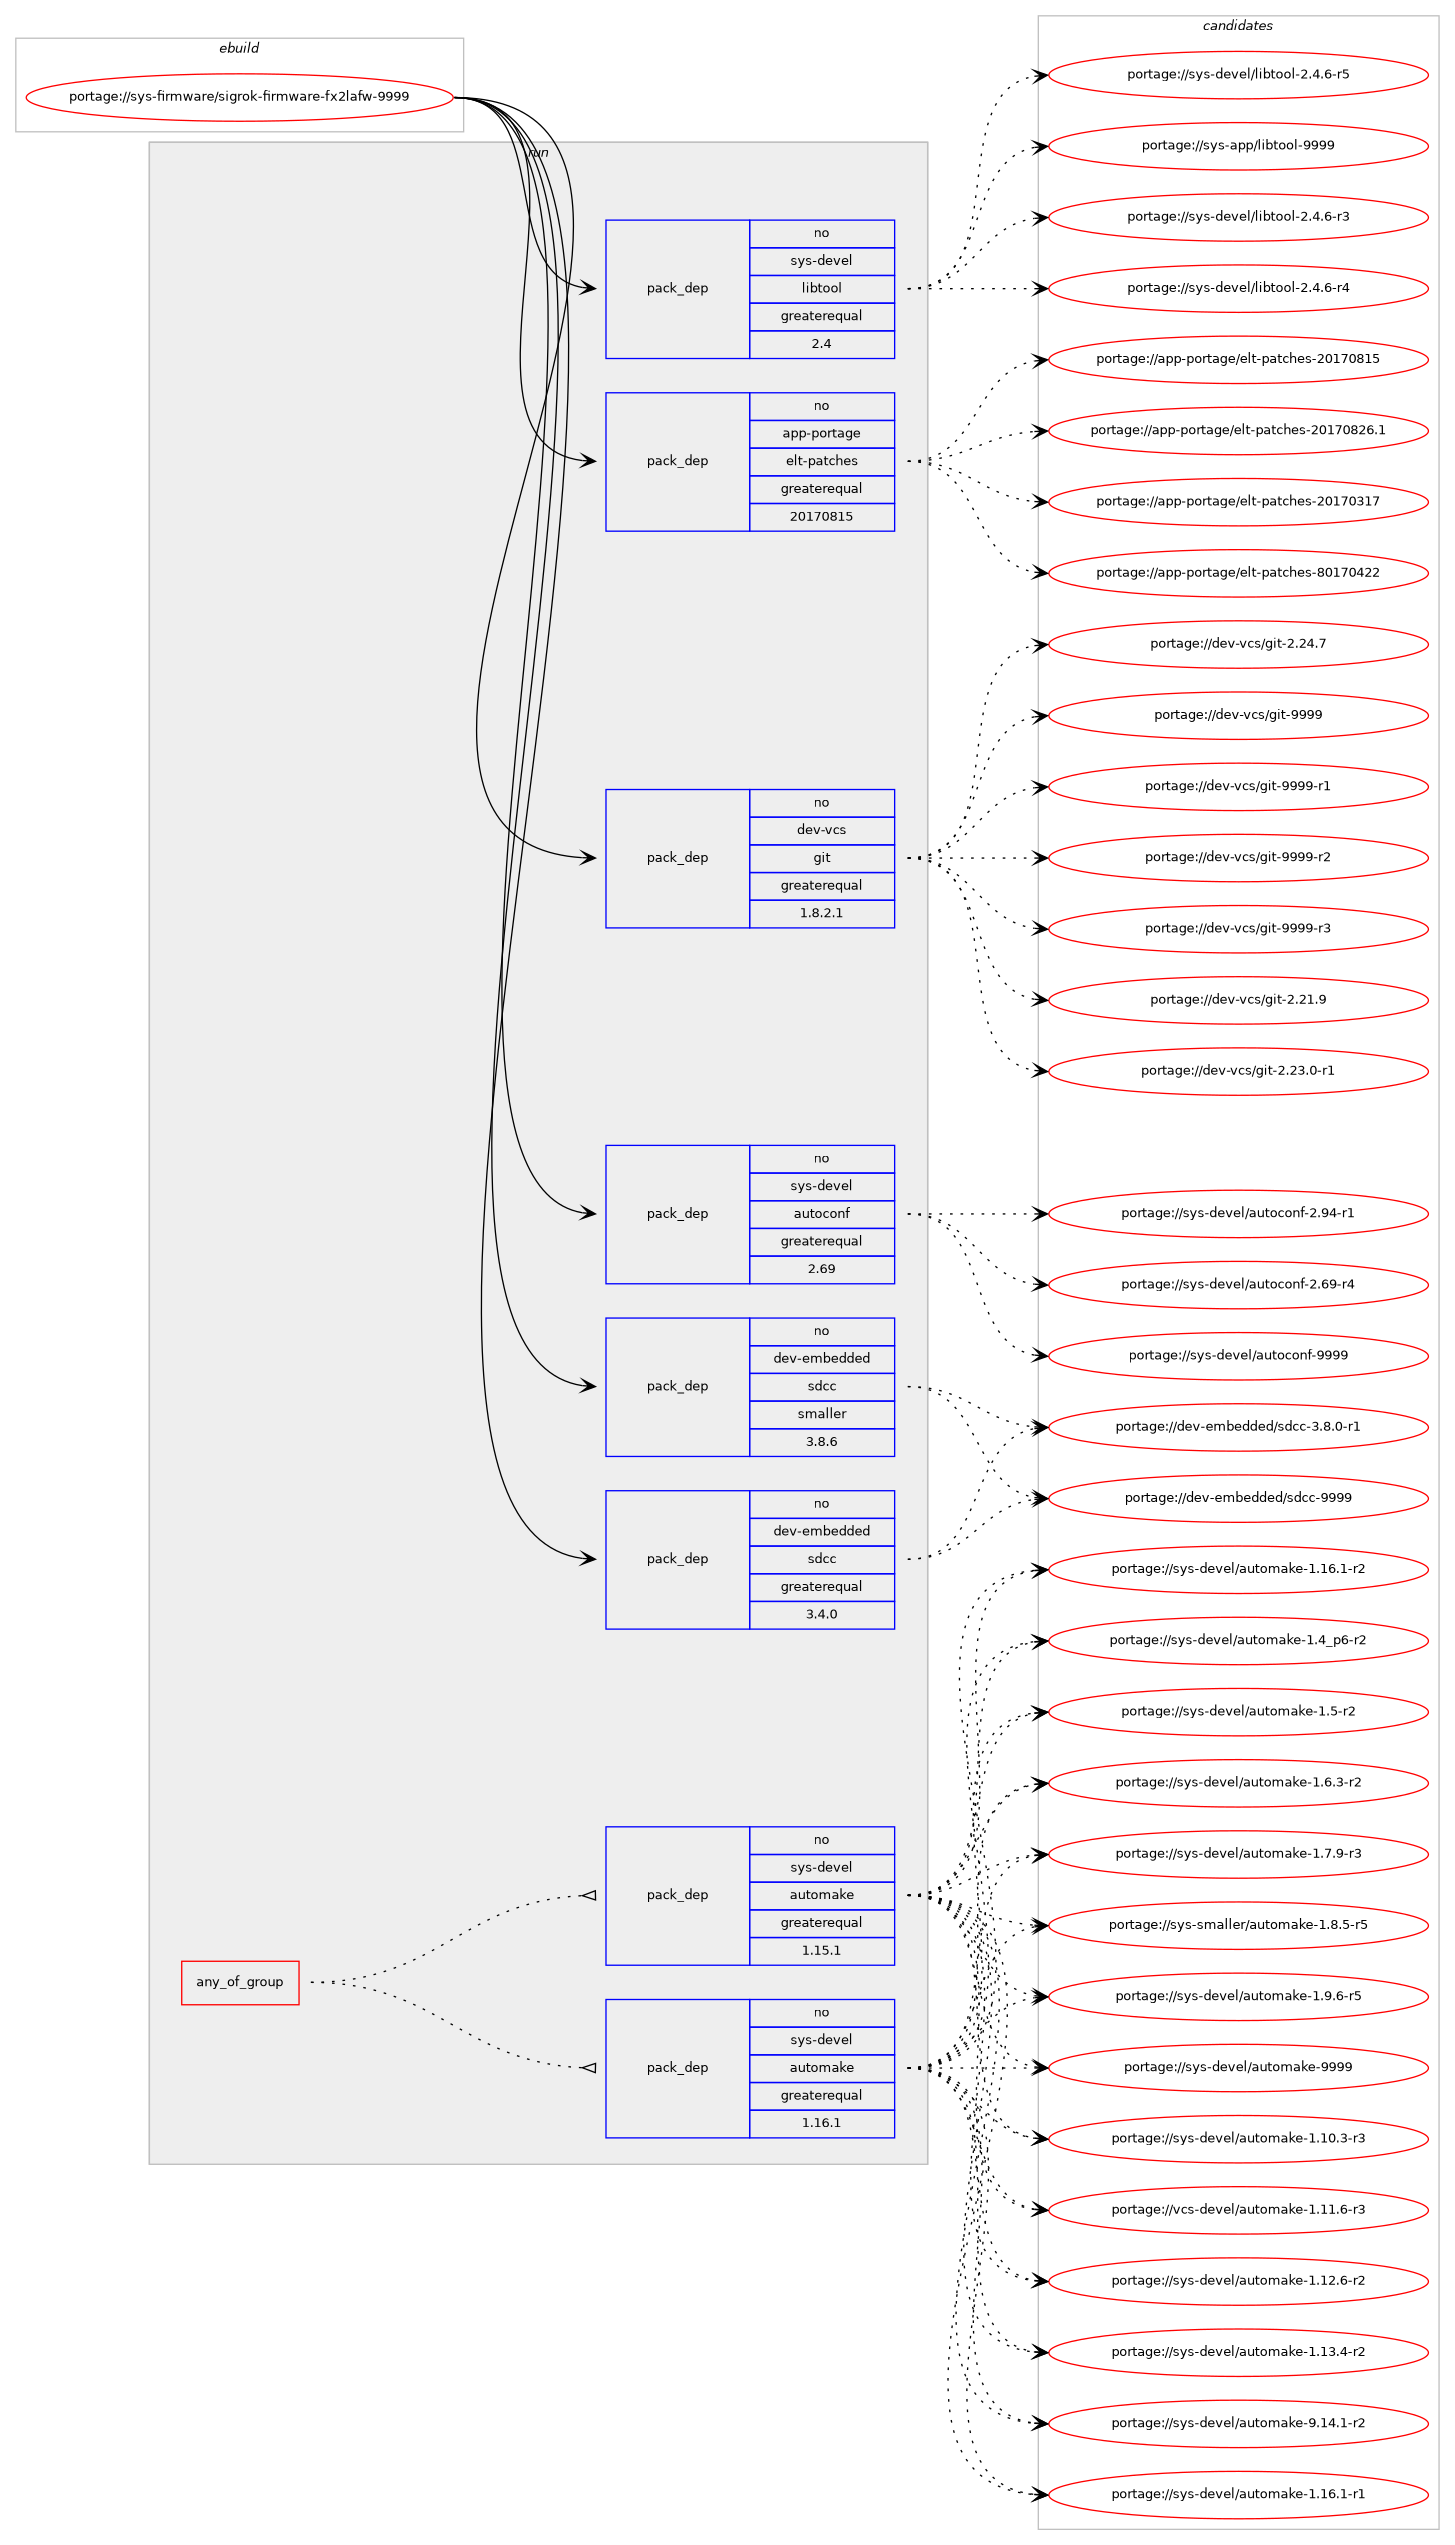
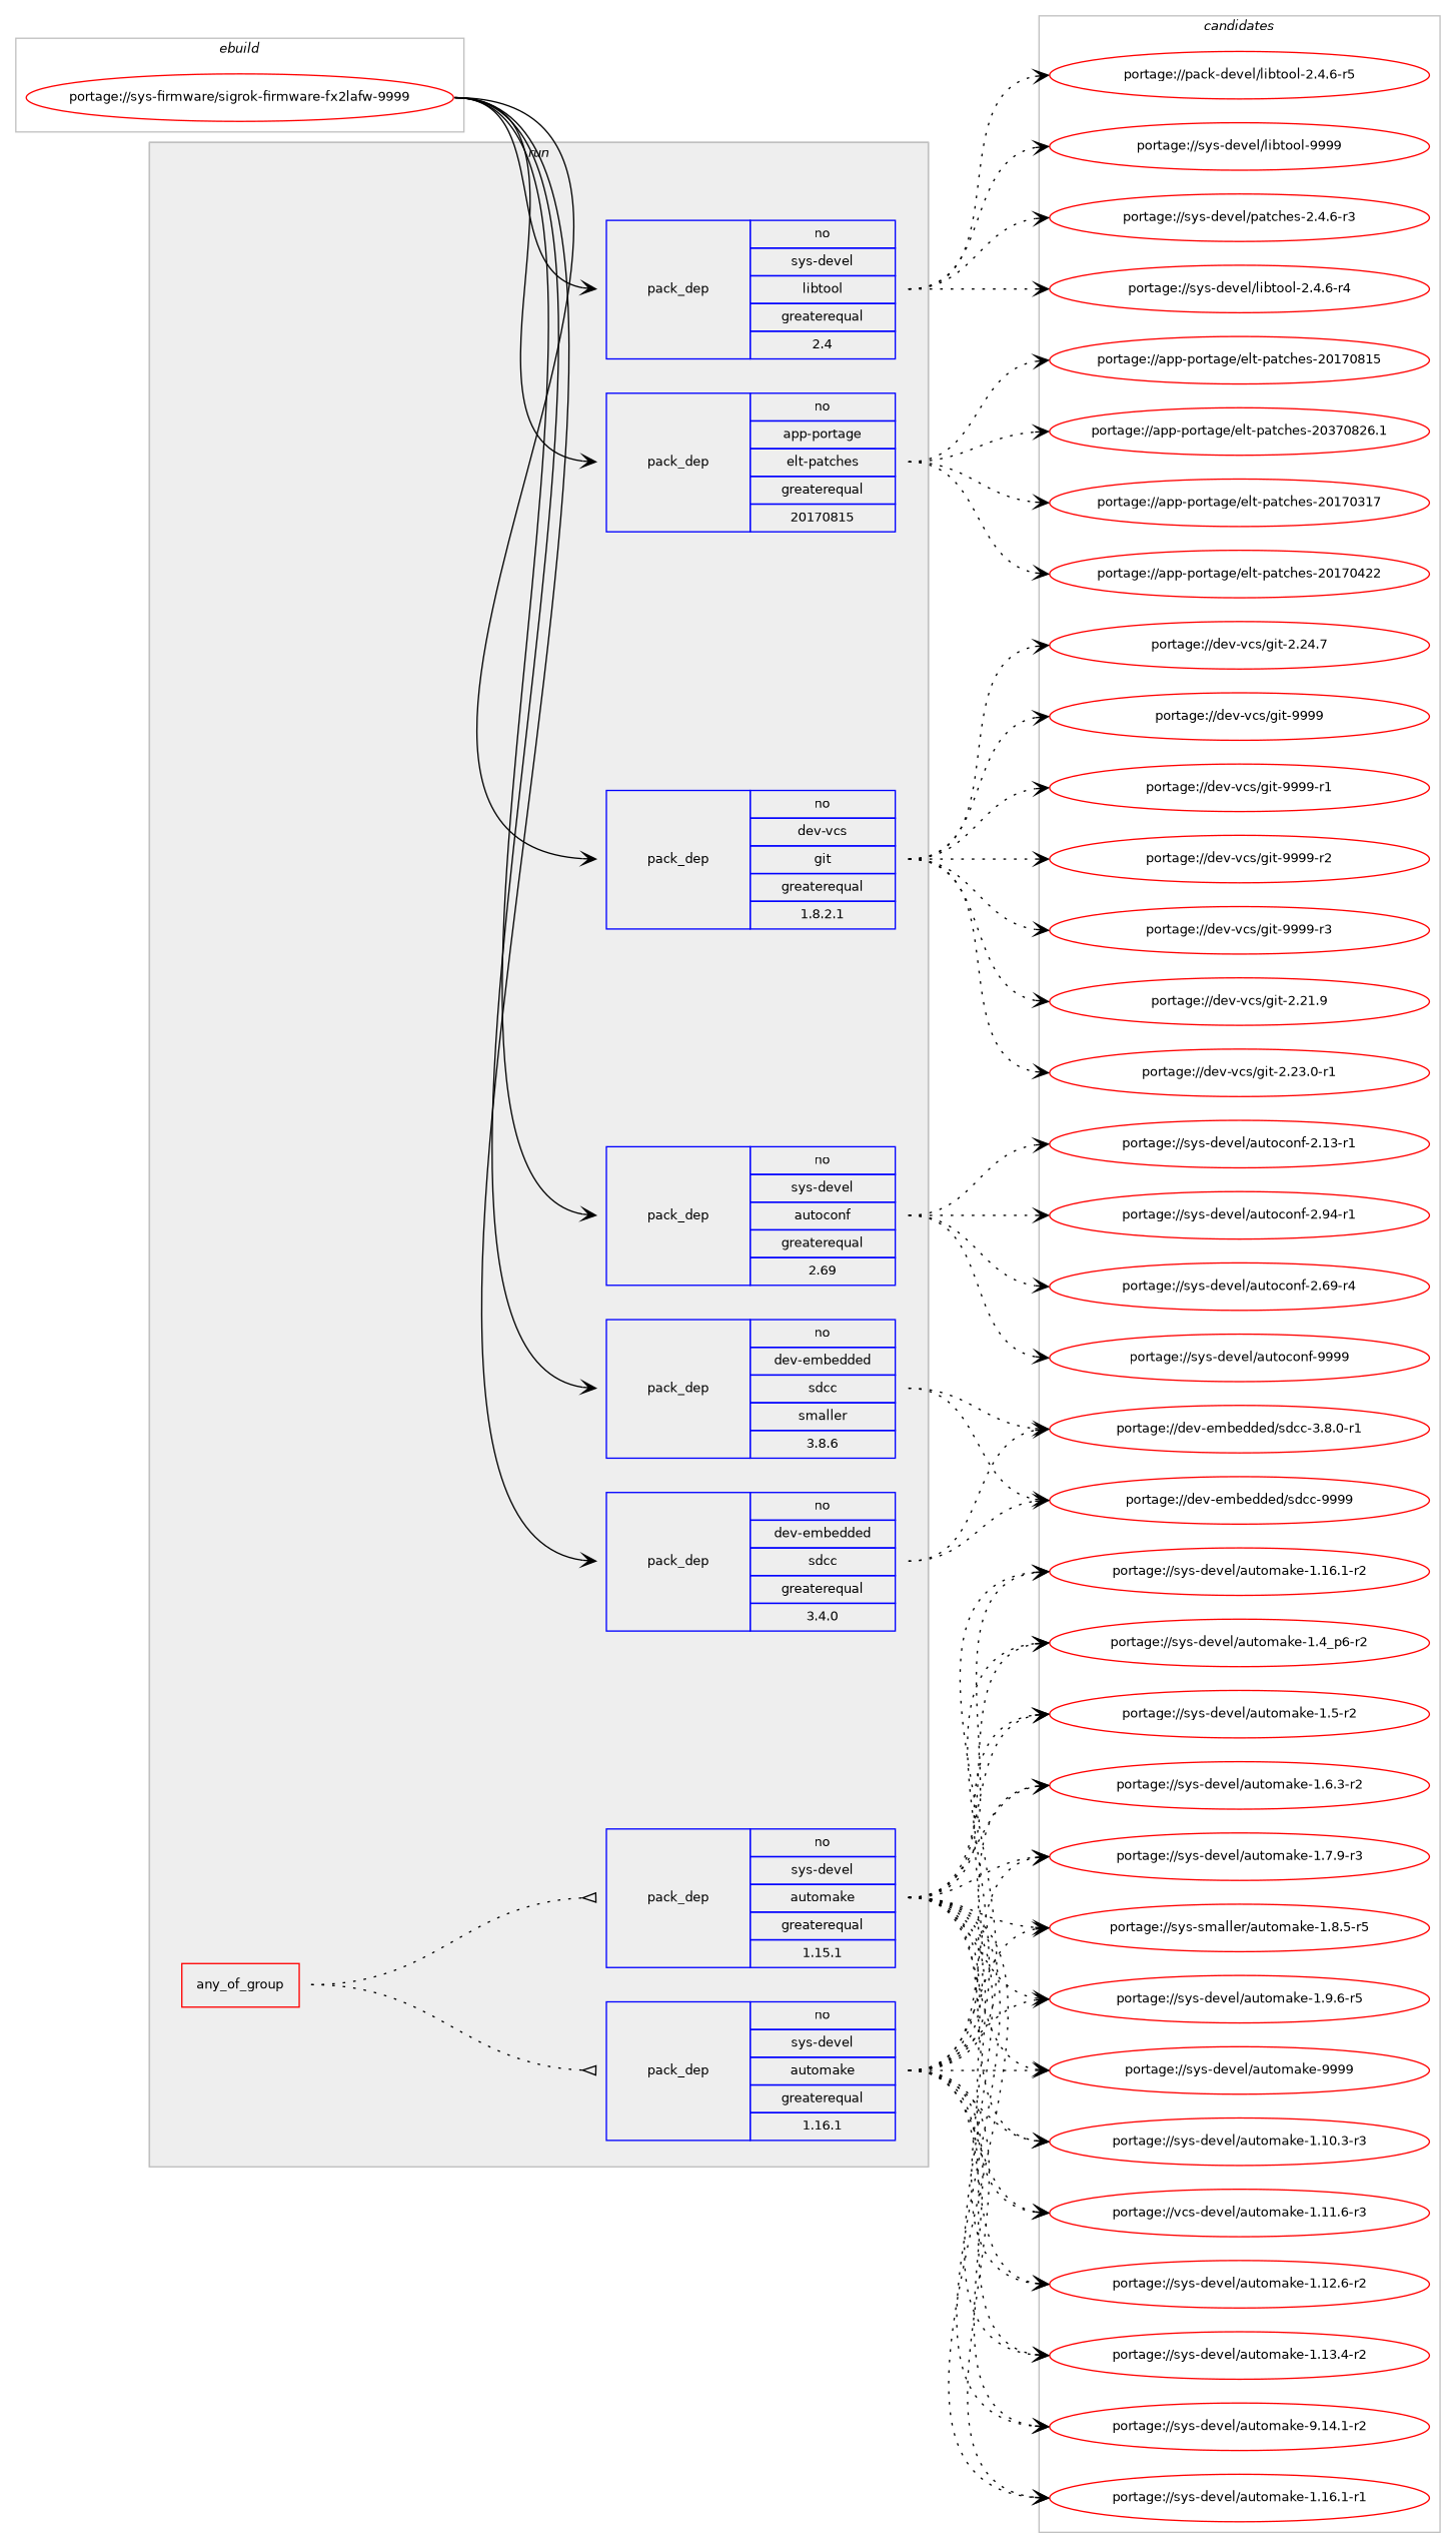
  digraph {
    compound=true
    concentrate=true
    fontname=Helvetica
    fontsize=10
    newrank=true
    rankdir=LR
    ranksep=1.5
    node [color=red fontname=Helvetica fontsize=10]
    edge [arrowhead=vee headport=w style=dotted tailport=e weight=100]
    n1 [label="portage://sys-firmware/sigrok-firmware-fx2lafw-9999" width=4]
    n2 [color=blue label=<<TABLE BORDER="0" CELLBORDER="1" CELLSPACING="0" CELLPADDING="4" WIDTH="220"><TR><TD ROWSPAN="6" CELLPADDING="30">pack_dep</TD></TR><TR><TD WIDTH="110">no</TD></TR><TR><TD>sys-devel</TD></TR><TR><TD>automake</TD></TR><TR><TD>greaterequal</TD></TR><TR><TD>1.16.1</TD></TR></TABLE>> shape=none]
    n3 [color=blue label=<<TABLE BORDER="0" CELLBORDER="1" CELLSPACING="0" CELLPADDING="4" WIDTH="220"><TR><TD ROWSPAN="6" CELLPADDING="30">pack_dep</TD></TR><TR><TD WIDTH="110">no</TD></TR><TR><TD>sys-devel</TD></TR><TR><TD>automake</TD></TR><TR><TD>greaterequal</TD></TR><TR><TD>1.15.1</TD></TR></TABLE>> shape=none]
    n4 [label=<<TABLE BORDER="0" CELLBORDER="1" CELLSPACING="0" CELLPADDING="4"><TR><TD CELLPADDING="10">any_of_group</TD></TR></TABLE>> shape=none]
    n5 [color=blue label=<<TABLE BORDER="0" CELLBORDER="1" CELLSPACING="0" CELLPADDING="4" WIDTH="220"><TR><TD ROWSPAN="6" CELLPADDING="30">pack_dep</TD></TR><TR><TD WIDTH="110">no</TD></TR><TR><TD>app-portage</TD></TR><TR><TD>elt-patches</TD></TR><TR><TD>greaterequal</TD></TR><TR><TD>20170815</TD></TR></TABLE>> shape=none]
    n6 [color=blue label=<<TABLE BORDER="0" CELLBORDER="1" CELLSPACING="0" CELLPADDING="4" WIDTH="220"><TR><TD ROWSPAN="6" CELLPADDING="30">pack_dep</TD></TR><TR><TD WIDTH="110">no</TD></TR><TR><TD>dev-embedded</TD></TR><TR><TD>sdcc</TD></TR><TR><TD>greaterequal</TD></TR><TR><TD>3.4.0</TD></TR></TABLE>> shape=none]
    n7 [color=blue label=<<TABLE BORDER="0" CELLBORDER="1" CELLSPACING="0" CELLPADDING="4" WIDTH="220"><TR><TD ROWSPAN="6" CELLPADDING="30">pack_dep</TD></TR><TR><TD WIDTH="110">no</TD></TR><TR><TD>dev-embedded</TD></TR><TR><TD>sdcc</TD></TR><TR><TD>smaller</TD></TR><TR><TD>3.8.6</TD></TR></TABLE>> shape=none]
    n8 [color=blue label=<<TABLE BORDER="0" CELLBORDER="1" CELLSPACING="0" CELLPADDING="4" WIDTH="220"><TR><TD ROWSPAN="6" CELLPADDING="30">pack_dep</TD></TR><TR><TD WIDTH="110">no</TD></TR><TR><TD>dev-vcs</TD></TR><TR><TD>git</TD></TR><TR><TD>greaterequal</TD></TR><TR><TD>1.8.2.1</TD></TR></TABLE>> shape=none]
    n9 [color=blue label=<<TABLE BORDER="0" CELLBORDER="1" CELLSPACING="0" CELLPADDING="4" WIDTH="220"><TR><TD ROWSPAN="6" CELLPADDING="30">pack_dep</TD></TR><TR><TD WIDTH="110">no</TD></TR><TR><TD>sys-devel</TD></TR><TR><TD>autoconf</TD></TR><TR><TD>greaterequal</TD></TR><TR><TD>2.69</TD></TR></TABLE>> shape=none]
    n10 [color=blue label=<<TABLE BORDER="0" CELLBORDER="1" CELLSPACING="0" CELLPADDING="4" WIDTH="220"><TR><TD ROWSPAN="6" CELLPADDING="30">pack_dep</TD></TR><TR><TD WIDTH="110">no</TD></TR><TR><TD>sys-devel</TD></TR><TR><TD>libtool</TD></TR><TR><TD>greaterequal</TD></TR><TR><TD>2.4</TD></TR></TABLE>> shape=none]
    n11 [label="portage://sys-devel/automake-1.10.3-r3" width=4]
    n12 [label="portage://vcs-devel/automake-1.11.6-r3" width=4]
    n13 [label="portage://sys-devel/automake-1.12.6-r2" width=4]
    n14 [label="portage://sys-devel/automake-1.13.4-r2" width=4]
    n15 [label="portage://sys-devel/automake-9.14.1-r2" width=4]
    n16 [label="portage://sys-devel/automake-1.16.1-r1" width=4]
    n17 [label="portage://sys-devel/automake-1.16.1-r2" width=4]
    n18 [label="portage://sys-devel/automake-1.4_p6-r2" width=4]
    n19 [label="portage://sys-devel/automake-1.5-r2" width=4]
    n20 [label="portage://sys-devel/automake-1.6.3-r2" width=4]
    n21 [label="portage://sys-devel/automake-1.7.9-r3" width=4]
    n22 [label="portage://sys-smaller/automake-1.8.5-r5" width=4]
    n23 [label="portage://sys-devel/automake-1.9.6-r5" width=4]
    n24 [label="portage://sys-devel/automake-9999" width=4]
    n25 [label="portage://app-portage/elt-patches-20170317" width=4]
-   n26 [label="portage://app-portage/elt-patches-80170422" width=4]
+   n26 [label="portage://app-portage/elt-patches-20170422" width=4]
    n27 [label="portage://app-portage/elt-patches-20170815" width=4]
-   n28 [label="portage://app-portage/elt-patches-20170826.1" width=4]
+   n28 [label="portage://app-portage/elt-patches-20370826.1" width=4]
    n29 [label="portage://dev-embedded/sdcc-3.8.0-r1" width=4]
    n30 [label="portage://dev-embedded/sdcc-9999" width=4]
    n31 [label="portage://dev-vcs/git-2.21.9" width=4]
    n32 [label="portage://dev-vcs/git-2.23.0-r1" width=4]
    n33 [label="portage://dev-vcs/git-2.24.7" width=4]
    n34 [label="portage://dev-vcs/git-9999" width=4]
    n35 [label="portage://dev-vcs/git-9999-r1" width=4]
    n36 [label="portage://dev-vcs/git-9999-r2" width=4]
    n37 [label="portage://dev-vcs/git-9999-r3" width=4]
-   n38 [label="portage://sys-devel/libtool-2.4.6-r3" width=4]
+   n38 [label="portage://sys-devel/patches-2.4.6-r3" width=4]
    n39 [label="portage://sys-devel/libtool-2.4.6-r4" width=4]
-   n40 [label="portage://sys-devel/libtool-2.4.6-r5" width=4]
-   n41 [label="portage://sys-app/libtool-9999" width=4]
+   n40 [label="portage://pack-devel/libtool-2.4.6-r5" width=4]
+   n41 [label="portage://sys-devel/libtool-9999" width=4]
+   n42 [label="portage://sys-devel/autoconf-2.13-r1" width=4]
    n43 [label="portage://sys-devel/autoconf-2.94-r1" width=4]
    n44 [label="portage://sys-devel/autoconf-2.69-r4" width=4]
    n45 [label="portage://sys-devel/autoconf-9999" width=4]
    subgraph cluster_1 {
      color=gray
      label=<<i>ebuild</i>>
      rank=same
      n1
    }
    subgraph cluster_2 {
      color=gray
      label=<<i>dependencies</i>>
      subgraph cluster_3 {
        color=gray
        fillcolor="#eeeeee"
        label=<<i>compile</i>>
        style=filled
        subgraph sub_4 {
          color=gray
          fillcolor="#eeeeee"
          label=<<i>compile</i>>
          style=filled
          n4
          subgraph sub_5 {
            color=gray
            fillcolor="#eeeeee"
            label=<<i>compile</i>>
            style=filled
            n2
          }
          subgraph sub_6 {
            color=gray
            fillcolor="#eeeeee"
            label=<<i>compile</i>>
            style=filled
            n3
          }
        }
        subgraph sub_7 {
          color=gray
          fillcolor="#eeeeee"
          label=<<i>compile</i>>
          style=filled
          n5
        }
        subgraph sub_8 {
          color=gray
          fillcolor="#eeeeee"
          label=<<i>compile</i>>
          style=filled
          n6
        }
        subgraph sub_9 {
          color=gray
          fillcolor="#eeeeee"
          label=<<i>compile</i>>
          style=filled
          n7
        }
        subgraph sub_10 {
          color=gray
          fillcolor="#eeeeee"
          label=<<i>compile</i>>
          style=filled
          n8
        }
        subgraph sub_11 {
          color=gray
          fillcolor="#eeeeee"
          label=<<i>compile</i>>
          style=filled
          n9
        }
        subgraph sub_12 {
          color=gray
          fillcolor="#eeeeee"
          label=<<i>compile</i>>
          style=filled
          n10
        }
      }
      subgraph cluster_13 {
        color=gray
        fillcolor="#eeeeee"
        label=<<i>compile and run</i>>
        style=filled
      }
      subgraph cluster_14 {
        color=gray
        fillcolor="#eeeeee"
        label=<<i>run</i>>
        style=filled
      }
    }
    subgraph cluster_15 {
      color=gray
      label=<<i>candidates</i>>
      rank=same
      subgraph sub_16 {
        color=black
        label=<<i>candidates</i>>
        nodesep=1
        rank=same
        n11
        n12
        n13
        n14
        n15
        n16
        n17
        n18
        n19
        n20
        n21
        n22
        n23
        n24
      }
      subgraph sub_17 {
        color=black
        label=<<i>candidates</i>>
        nodesep=1
        rank=same
        n11
        n12
        n13
        n14
        n15
        n16
        n17
        n18
        n19
        n20
        n21
        n22
        n23
        n24
      }
      subgraph sub_18 {
        color=black
        label=<<i>candidates</i>>
        nodesep=1
        rank=same
        n25
        n26
        n27
        n28
      }
      subgraph sub_19 {
        color=black
        label=<<i>candidates</i>>
        nodesep=1
        rank=same
        n29
        n30
      }
      subgraph sub_20 {
        color=black
        label=<<i>candidates</i>>
        nodesep=1
        rank=same
        n29
        n30
      }
      subgraph sub_21 {
        color=black
        label=<<i>candidates</i>>
        nodesep=1
        rank=same
        n31
        n32
        n33
        n34
        n35
        n36
        n37
      }
      subgraph sub_22 {
        color=black
        label=<<i>candidates</i>>
        nodesep=1
        rank=same
        n38
        n39
        n40
        n41
      }
      subgraph sub_23 {
        color=black
        label=<<i>candidates</i>>
        nodesep=1
        rank=same
+       n42
        n43
        n44
        n45
      }
    }
    n1 -> n5 [style=solid weight=20]
    n1 -> n6 [style=solid weight=20]
    n1 -> n7 [style=solid weight=20]
    n1 -> n8 [style=solid weight=20]
    n1 -> n9 [style=solid weight=20]
    n1 -> n10 [style=solid weight=20]
    n2 -> n11
    n2 -> n12
    n2 -> n13
    n2 -> n14
    n2 -> n15
    n2 -> n16
    n2 -> n17
    n2 -> n18
    n2 -> n19
    n2 -> n20
    n2 -> n21
    n2 -> n22
    n2 -> n23
    n2 -> n24
    n3 -> n11
    n3 -> n12
    n3 -> n13
    n3 -> n14
    n3 -> n15
    n3 -> n16
    n3 -> n17
    n3 -> n18
    n3 -> n19
    n3 -> n20
    n3 -> n21
    n3 -> n22
    n3 -> n23
    n3 -> n24
    n4 -> n2 [arrowhead=oinv weight=20]
    n4 -> n3 [arrowhead=oinv weight=20]
    n5 -> n25
    n5 -> n26
    n5 -> n27
    n5 -> n28
    n6 -> n29
    n6 -> n30
    n7 -> n29
    n7 -> n30
    n8 -> n31
    n8 -> n32
    n8 -> n33
    n8 -> n34
    n8 -> n35
    n8 -> n36
    n8 -> n37
+   n9 -> n42
    n9 -> n43
    n9 -> n44
    n9 -> n45
    n10 -> n38
    n10 -> n39
    n10 -> n40
    n10 -> n41
  }
